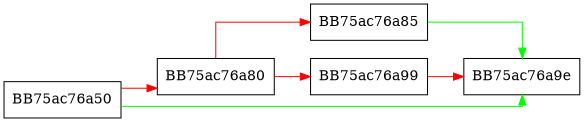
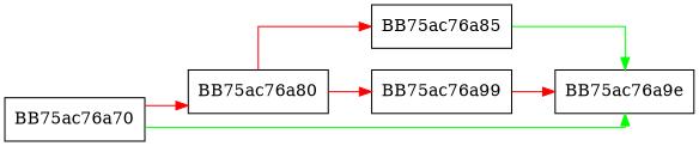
  digraph {
    rankdir=LR
    splines=ortho
    node [shape=box]
    edge [color=red]
-   BB75ac76a70 [label=BB75ac76a50]
+   BB75ac76a70
    BB75ac76a80
    BB75ac76a9e
    BB75ac76a85
    BB75ac76a99
    BB75ac76a70 -> BB75ac76a80
    BB75ac76a70 -> BB75ac76a9e [color=green]
    BB75ac76a80 -> BB75ac76a85
    BB75ac76a80 -> BB75ac76a99
    BB75ac76a85 -> BB75ac76a9e [color=green]
    BB75ac76a99 -> BB75ac76a9e
  }
